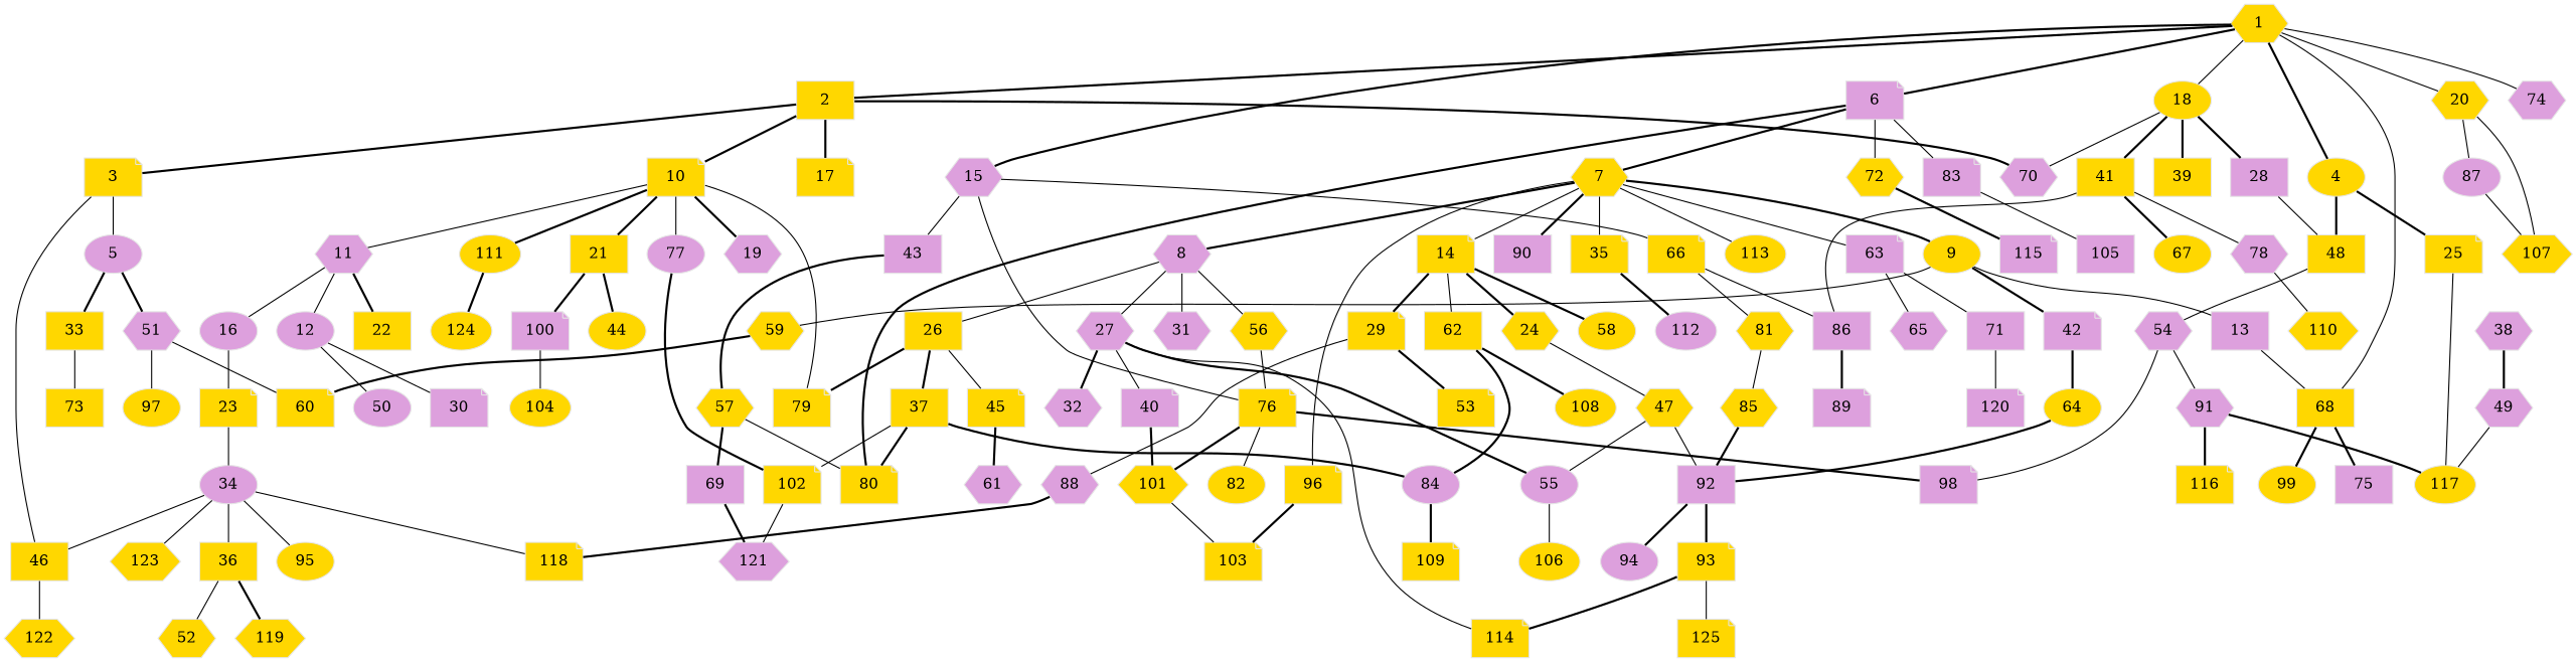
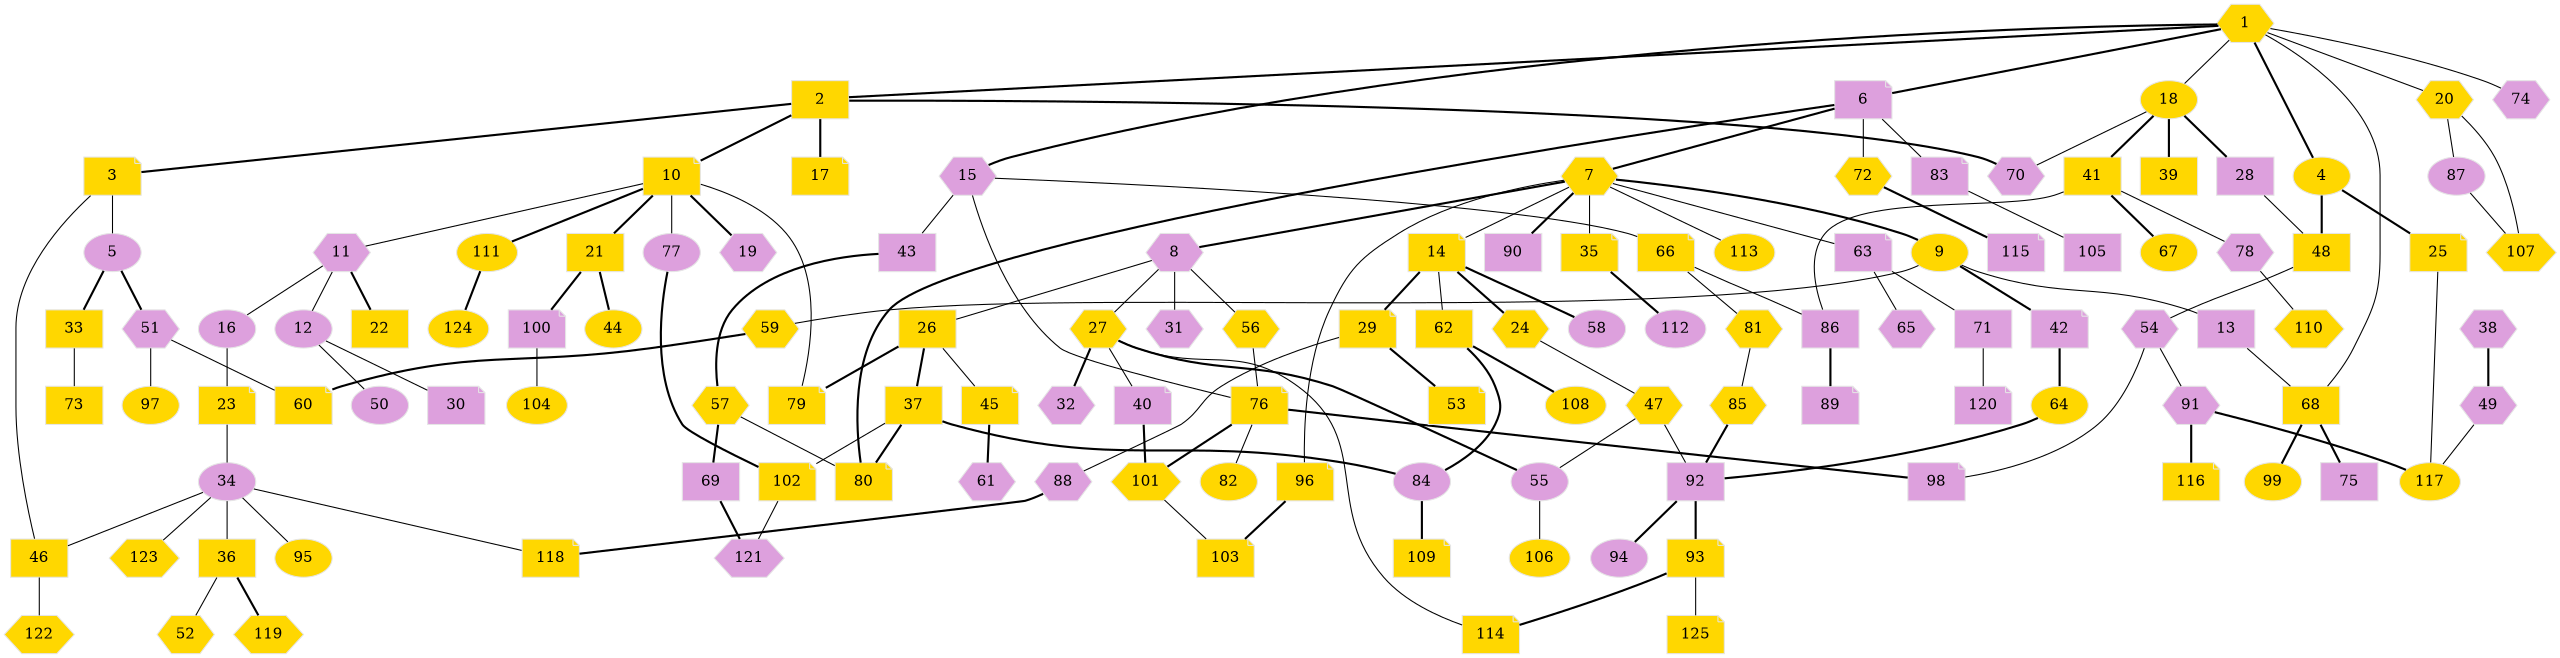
  graph {
    node [color=gray90 fillcolor=gold shape=hexagon style=filled]
    edge [style=solid]
    2 [shape=box]
    1
    4 [shape=ellipse]
    6 [fillcolor=plum shape=note]
    15 [fillcolor=plum]
    18 [shape=ellipse]
    20
    68 [shape=box]
    74 [fillcolor=plum]
    3 [shape=note]
    10 [shape=note]
    17 [shape=note]
    70 [fillcolor=plum]
    25 [shape=note]
    48 [shape=box]
    7
    72
    80 [shape=note]
    83 [fillcolor=plum shape=note]
    43 [fillcolor=plum shape=box]
    66 [shape=note]
    76 [shape=note]
    28 [fillcolor=plum shape=box]
    39 [shape=box]
    41 [shape=box]
    87 [fillcolor=plum shape=ellipse]
    107
    75 [fillcolor=plum shape=box]
    99 [shape=ellipse]
    5 [fillcolor=plum shape=ellipse]
    46 [shape=box]
    11 [fillcolor=plum]
    19 [fillcolor=plum]
    21 [shape=box]
    77 [fillcolor=plum shape=ellipse]
    79 [shape=note]
    111 [shape=ellipse]
    33 [shape=box]
    51 [fillcolor=plum]
    122
    117 [shape=ellipse]
    54 [fillcolor=plum]
    73 [shape=box]
    60 [shape=note]
    97 [shape=ellipse]
    8 [fillcolor=plum]
    9 [shape=ellipse]
    14 [shape=note]
    35 [shape=note]
    63 [fillcolor=plum shape=note]
    90 [fillcolor=plum shape=box]
    96 [shape=note]
    113 [shape=ellipse]
    115 [fillcolor=plum shape=note]
    105 [fillcolor=plum shape=box]
    26 [shape=box]
-   27 [fillcolor=plum]
+   27
    31 [fillcolor=plum]
    56
    13 [fillcolor=plum shape=box]
    42 [fillcolor=plum shape=note]
    59
    24
    29 [shape=note]
-   58 [shape=ellipse]
+   58 [fillcolor=plum shape=ellipse]
    62 [shape=box]
    112 [fillcolor=plum shape=ellipse]
    65 [fillcolor=plum]
    71 [fillcolor=plum shape=box]
    103 [shape=note]
    37 [shape=box]
    45 [shape=note]
    32 [fillcolor=plum]
    40 [fillcolor=plum shape=note]
    55 [fillcolor=plum shape=ellipse]
    114 [shape=note]
    64 [shape=ellipse]
    12 [fillcolor=plum shape=ellipse]
    16 [fillcolor=plum shape=ellipse]
    22 [shape=box]
    44 [shape=ellipse]
    100 [fillcolor=plum shape=note]
    102 [shape=note]
    124 [shape=ellipse]
    30 [fillcolor=plum shape=note]
    50 [fillcolor=plum shape=ellipse]
    23 [shape=note]
    38 [fillcolor=plum]
    49 [fillcolor=plum]
    47
    53 [shape=note]
    88 [fillcolor=plum]
    84 [fillcolor=plum shape=ellipse]
    108 [shape=ellipse]
    57
    86 [fillcolor=plum shape=box]
    81
    101
    98 [fillcolor=plum shape=note]
    82 [shape=ellipse]
    34 [fillcolor=plum shape=ellipse]
    67 [shape=ellipse]
    78 [fillcolor=plum]
    104 [shape=ellipse]
    36 [shape=box]
    95 [shape=ellipse]
    118 [shape=note]
    123
    92 [fillcolor=plum shape=box]
    61 [fillcolor=plum]
    106 [shape=ellipse]
    52
    119
    109 [shape=note]
    121 [fillcolor=plum]
    91 [fillcolor=plum]
    116 [shape=note]
    110
    89 [fillcolor=plum shape=note]
    69 [fillcolor=plum shape=box]
    93 [shape=note]
    94 [fillcolor=plum shape=ellipse]
    120 [fillcolor=plum shape=note]
    85
    125 [shape=note]
    2 -- 3 [style=bold]
    2 -- 10 [style=bold]
    2 -- 17 [style=bold]
    2 -- 70 [style=bold]
    1 -- 2 [style=bold]
    1 -- 4 [style=bold]
    1 -- 6 [style=bold]
    1 -- 15 [style=bold]
    1 -- 18
    1 -- 20
    1 -- 68
    1 -- 74
    4 -- 25 [style=bold]
    4 -- 48 [style=bold]
    6 -- 7 [style=bold]
    6 -- 72
    6 -- 80 [style=bold]
    6 -- 83
    15 -- 43
    15 -- 66
    15 -- 76
    18 -- 70
    18 -- 28 [style=bold]
    18 -- 39 [style=bold]
    18 -- 41 [style=bold]
    20 -- 87
    20 -- 107
    68 -- 75 [style=bold]
    68 -- 99 [style=bold]
    3 -- 5
    3 -- 46
    10 -- 11
    10 -- 19 [style=bold]
    10 -- 21 [style=bold]
    10 -- 77
    10 -- 79
    10 -- 111 [style=bold]
    25 -- 117
    48 -- 54
    7 -- 8 [style=bold]
    7 -- 9 [style=bold]
    7 -- 14
    7 -- 35
    7 -- 63
    7 -- 90 [style=bold]
    7 -- 96
    7 -- 113
    72 -- 115 [style=bold]
    83 -- 105
    43 -- 57 [style=bold]
    66 -- 86
    66 -- 81
    76 -- 101 [style=bold]
    76 -- 98 [style=bold]
    76 -- 82
    28 -- 48
    41 -- 86
    41 -- 67 [style=bold]
    41 -- 78
    87 -- 107
    5 -- 33 [style=bold]
    5 -- 51 [style=bold]
    46 -- 122
    11 -- 12
    11 -- 16
    11 -- 22 [style=bold]
    21 -- 44 [style=bold]
    21 -- 100 [style=bold]
    77 -- 102 [style=bold]
    111 -- 124 [style=bold]
    33 -- 73
    51 -- 60
    51 -- 97
    54 -- 98
    54 -- 91
    8 -- 26
    8 -- 27
    8 -- 31
    8 -- 56
    9 -- 13
    9 -- 42 [style=bold]
    9 -- 59
    14 -- 24 [style=bold]
    14 -- 29 [style=bold]
    14 -- 58 [style=bold]
    14 -- 62
    35 -- 112 [style=bold]
    63 -- 65
    63 -- 71
    96 -- 103 [style=bold]
    26 -- 79 [style=bold]
    26 -- 37 [style=bold]
    26 -- 45
    27 -- 32 [style=bold]
    27 -- 40
    27 -- 55 [style=bold]
    27 -- 114
    56 -- 76
    13 -- 68
    42 -- 64 [style=bold]
    59 -- 60 [style=bold]
    24 -- 47
    29 -- 53 [style=bold]
    29 -- 88
    62 -- 84 [style=bold]
    62 -- 108 [style=bold]
    71 -- 120
    37 -- 80 [style=bold]
    37 -- 102
    37 -- 84 [style=bold]
    45 -- 61 [style=bold]
    40 -- 101 [style=bold]
    55 -- 106
    64 -- 92 [style=bold]
    12 -- 30
    12 -- 50
    16 -- 23
    100 -- 104
    102 -- 121
    23 -- 34
    38 -- 49 [style=bold]
    49 -- 117
    47 -- 55
    47 -- 92
    88 -- 118 [style=bold]
    84 -- 109 [style=bold]
    57 -- 80
    57 -- 69 [style=bold]
    86 -- 89 [style=bold]
    81 -- 85
    101 -- 103
    34 -- 46
    34 -- 36
    34 -- 95
    34 -- 118
    34 -- 123
    78 -- 110
    36 -- 52
    36 -- 119 [style=bold]
    92 -- 93 [style=bold]
    92 -- 94 [style=bold]
    91 -- 117 [style=bold]
    91 -- 116 [style=bold]
    69 -- 121 [style=bold]
    93 -- 114 [style=bold]
    93 -- 125
    85 -- 92 [style=bold]
  }
